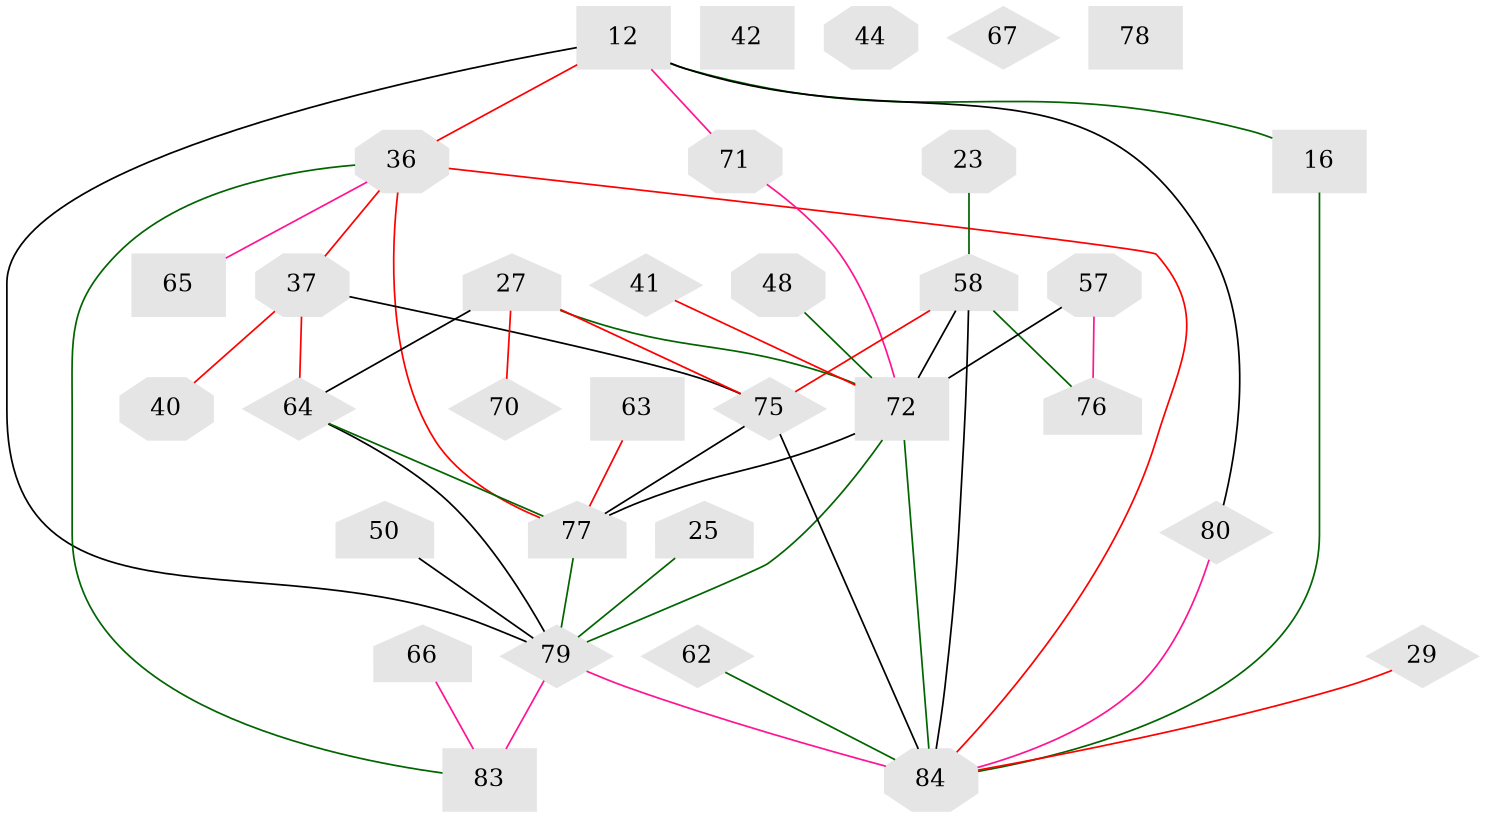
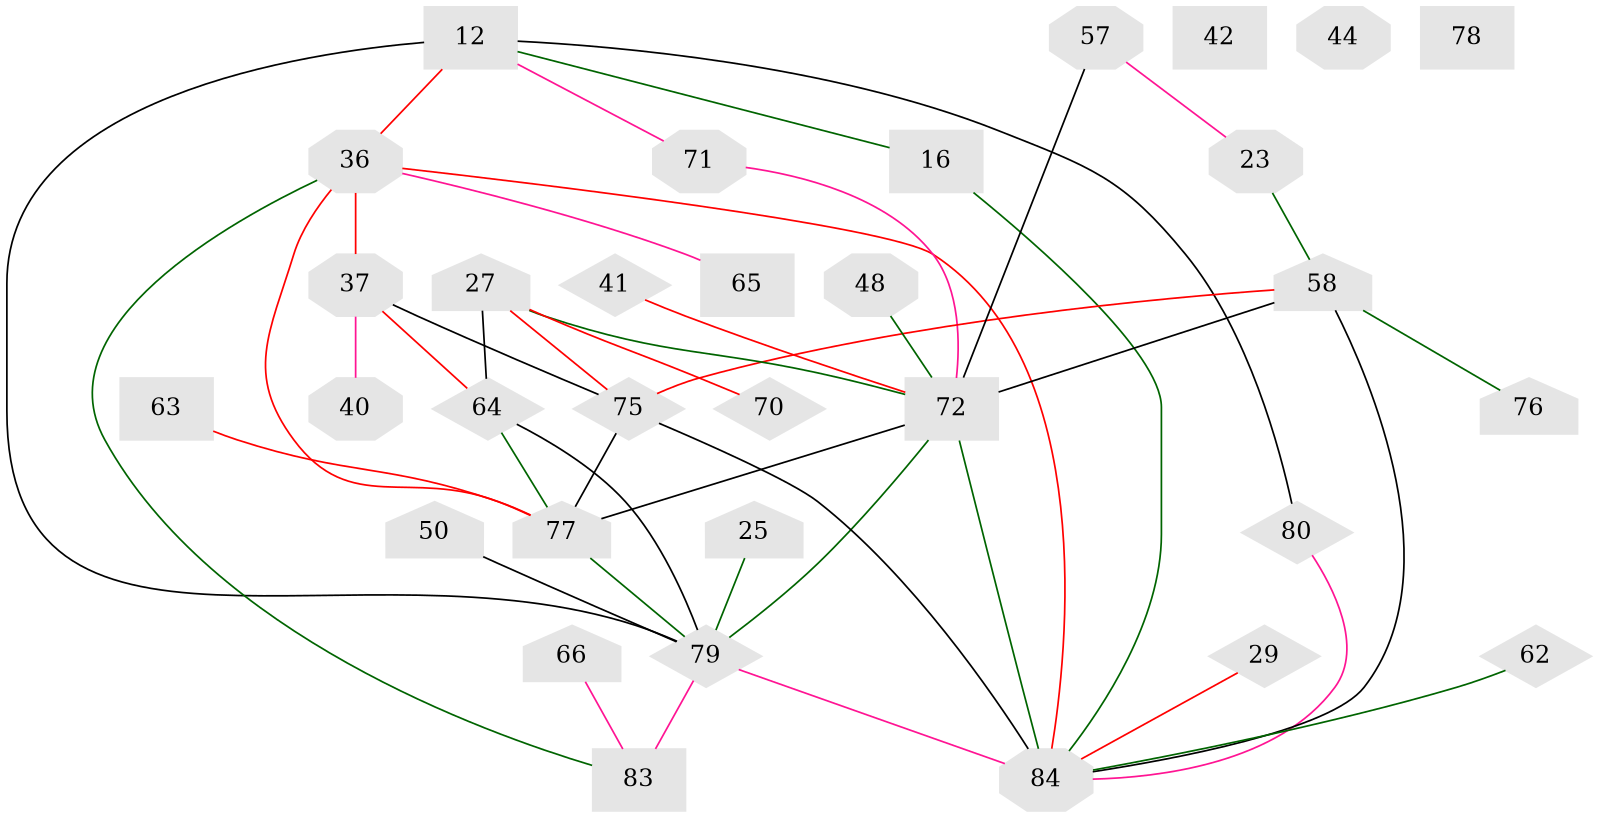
  graph {
    node [color=gray90 shape=octagon style=filled]
    edge [color=darkgreen]
    16 [shape=box super="+4"]
    84 [super="+82+81+73"]
    12 [shape=box]
    36 [super="+30"]
    71 [super="+1"]
    79 [shape=diamond super="+68+31+69"]
    80 [shape=diamond]
    37
    65 [shape=box]
    77 [shape=house super="+28+56"]
    83 [shape=box super="+3+55"]
    72 [shape=box super="+33+34"]
    58 [shape=house super="+15+35+54"]
    75 [shape=diamond super="+60+32"]
    76 [shape=house]
    23
    25 [shape=house super="+17"]
    64 [shape=diamond super="+59"]
    27 [shape=house]
    70 [shape=diamond]
    29 [shape=diamond]
    40
    41 [shape=diamond]
    42 [shape=box]
    44
    48
    50 [shape=house]
    57 [super="+8"]
    62 [shape=diamond]
    63 [shape=box]
    66 [shape=house super="+6"]
-   67 [shape=diamond]
    78 [shape=box]
    16 -- 84 [weight=5]
    12 -- 16 [weight=2]
    12 -- 36 [color=red weight=2]
    12 -- 71 [color=deeppink]
    12 -- 79 [color=black weight=2]
    12 -- 80 [color=black]
    36 -- 84 [color=red]
    36 -- 37 [color=red]
    36 -- 65 [color=deeppink]
    36 -- 77 [color=red weight=3]
    36 -- 83
    71 -- 72 [color=deeppink]
    79 -- 84 [color=deeppink weight=4]
    79 -- 83 [color=deeppink weight=2]
    80 -- 84 [color=deeppink]
    37 -- 75 [color=black]
    37 -- 64 [color=red weight=2]
-   37 -- 40 [color=red]
+   37 -- 40 [color=deeppink]
    77 -- 79
    72 -- 84 [weight=3]
    72 -- 79
    72 -- 77 [color=black weight=2]
    58 -- 84 [color=black weight=2]
    58 -- 72 [color=black weight=3]
    58 -- 75 [color=red]
    58 -- 76
    75 -- 84 [color=black weight=3]
    75 -- 77 [color=black weight=4]
    23 -- 58
    25 -- 79
    64 -- 79 [color=black]
    64 -- 77
    27 -- 72
    27 -- 75 [color=red weight=2]
    27 -- 64 [color=black]
    27 -- 70 [color=red]
    29 -- 84 [color=red]
    41 -- 72 [color=red weight=2]
    48 -- 72
    50 -- 79 [color=black]
    57 -- 72 [color=black weight=2]
-   57 -- 76 [color=deeppink]
+   57 -- 23 [color=deeppink]
    62 -- 84
    63 -- 77 [color=red]
    66 -- 83 [color=deeppink]
  }
